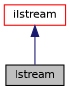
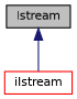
  digraph {
    node [fontname=Helvetica fontsize=10 shape=record style=filled]
    n1 [color=black fillcolor=grey75 fontcolor=black height=0.2 label=Istream width=0.4]
    n2 [color=red fillcolor=white height=0.2 label=iIstream width=0.4]
-   n2 -> n1 [color=midnightblue dir=back fontname=Helvetica fontsize=10 labelfontname=Helvetica labelfontsize=10 style=solid]
+   n1 -> n2 [color=midnightblue dir=back fontname=Helvetica fontsize=10 labelfontname=Helvetica labelfontsize=10 style=solid]
  }
